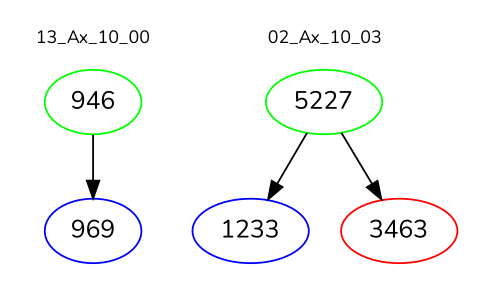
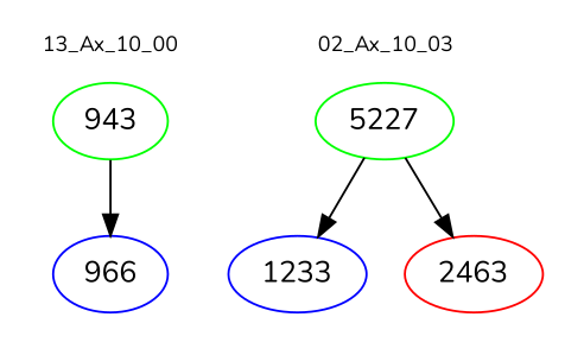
  digraph {
    fontname=Nunito
    node [color=green fontname=Nunito]
    edge [color=black fontname=Nunito]
-   n1 [label=946]
-   n2 [color=blue label=969]
+   n1 [label=943]
+   n2 [color=blue label=966]
    n3 [label=5227]
    n4 [color=blue label=1233]
-   n5 [color=red label=3463]
+   n5 [color=red label=2463]
    subgraph cluster_1 {
      color=white
      fontsize=10
      label="13_Ax_10_00"
      n1
      n2
    }
    subgraph cluster_2 {
      color=white
      fontsize=10
      label="02_Ax_10_03"
      n3
      n4
      n5
    }
    n1 -> n2
    n3 -> n4
    n3 -> n5
  }
